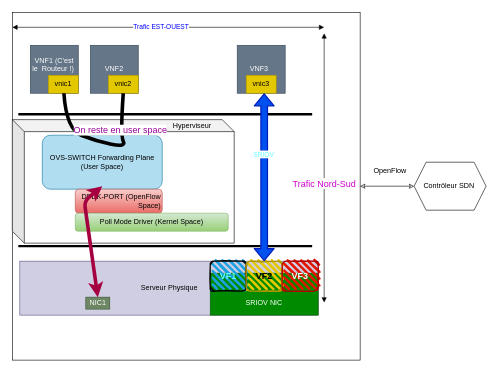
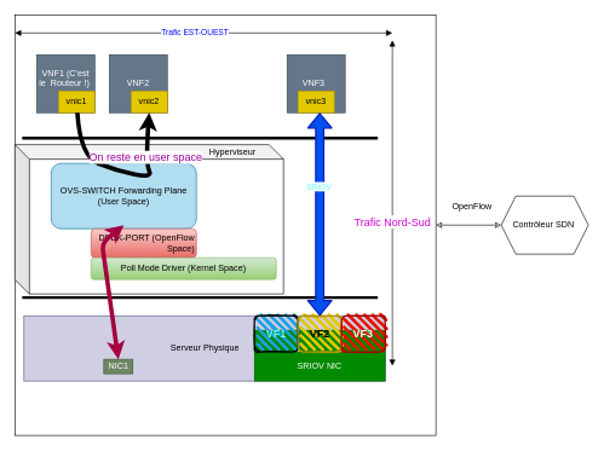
  <mxCell id="0" />
  <mxCell id="1" parent="0" />
  <mxCell id="2" value="" style="rounded=1;whiteSpace=wrap;html=1;fontColor=#000000;" parent="1" vertex="1"><mxGeometry x="50" y="225" width="370" height="170" as="geometry" /></mxCell>
  <mxCell id="3" value="Ca" style="rounded=0;whiteSpace=wrap;html=1;" parent="1" vertex="1"><mxGeometry x="20" y="20" width="580" height="580" as="geometry" /></mxCell>
  <mxCell id="4" value="VNF1 (C'est le&amp;nbsp; Routeur !)&amp;nbsp;&lt;br&gt;&lt;br&gt;" style="whiteSpace=wrap;html=1;aspect=fixed;fillColor=#647687;fontColor=#ffffff;strokeColor=#314354;" parent="1" vertex="1"><mxGeometry x="50" y="75" width="80" height="80" as="geometry" /></mxCell>
  <mxCell id="5" value="VNF3&amp;nbsp;&amp;nbsp;" style="whiteSpace=wrap;html=1;aspect=fixed;fillColor=#647687;fontColor=#ffffff;strokeColor=#314354;" parent="1" vertex="1"><mxGeometry x="395" y="75" width="80" height="80" as="geometry" /></mxCell>
  <mxCell id="6" value="VNF2" style="whiteSpace=wrap;html=1;aspect=fixed;fillColor=#647687;fontColor=#ffffff;strokeColor=#314354;" parent="1" vertex="1"><mxGeometry x="150" y="75" width="80" height="80" as="geometry" /></mxCell>
  <mxCell id="7" value="" style="line;strokeWidth=4;html=1;perimeter=backbonePerimeter;points=[];outlineConnect=0;" parent="1" vertex="1"><mxGeometry x="30" y="185" width="490" height="10" as="geometry" /></mxCell>
  <mxCell id="8" value="" style="line;strokeWidth=4;html=1;perimeter=backbonePerimeter;points=[];outlineConnect=0;" parent="1" vertex="1"><mxGeometry x="30" y="405" width="490" height="10" as="geometry" /></mxCell>
  <mxCell id="9" value="" style="shape=cube;whiteSpace=wrap;html=1;boundedLbl=1;backgroundOutline=1;darkOpacity=0.05;darkOpacity2=0.1;" parent="1" vertex="1"><mxGeometry x="20" y="199" width="370" height="206" as="geometry" /></mxCell>
  <mxCell id="10" value="vnic1" style="rounded=0;whiteSpace=wrap;html=1;fillColor=#e3c800;fontColor=#000000;strokeColor=#B09500;" parent="1" vertex="1"><mxGeometry x="80" y="125" width="50" height="30" as="geometry" /></mxCell>
  <mxCell id="11" value="" style="edgeStyle=none;html=1;endArrow=none;entryX=0.25;entryY=1;entryDx=0;entryDy=0;" parent="1" source="4" target="10" edge="1"><mxGeometry relative="1" as="geometry"><mxPoint x="112.857" y="155" as="sourcePoint" /><mxPoint x="184.286" y="155" as="targetPoint" /><Array as="points" /></mxGeometry></mxCell>
  <mxCell id="12" value="vnic2" style="rounded=0;whiteSpace=wrap;html=1;fillColor=#e3c800;fontColor=#000000;strokeColor=#B09500;" parent="1" vertex="1"><mxGeometry x="180" y="125" width="50" height="30" as="geometry" /></mxCell>
  <mxCell id="13" value="vnic3" style="rounded=0;whiteSpace=wrap;html=1;fillColor=#e3c800;fontColor=#000000;strokeColor=#B09500;" parent="1" vertex="1"><mxGeometry x="410" y="125" width="50" height="30" as="geometry" /></mxCell>
  <mxCell id="14" value="" style="endArrow=block;html=1;startArrow=block;startFill=1;endFill=1;" parent="1" edge="1"><mxGeometry width="50" height="50" relative="1" as="geometry"><mxPoint x="20" y="45" as="sourcePoint" /><mxPoint x="540" y="45" as="targetPoint" /></mxGeometry></mxCell>
  <mxCell id="15" value="Trafic EST-OUEST" style="edgeLabel;html=1;align=center;verticalAlign=middle;resizable=0;points=[];fontColor=#0000FF;" parent="14" vertex="1" connectable="0"><mxGeometry x="-0.049" y="2" relative="1" as="geometry"><mxPoint as="offset" /></mxGeometry></mxCell>
  <mxCell id="16" value="" style="edgeStyle=none;html=1;fontColor=#000000;startArrow=block;startFill=1;endArrow=classic;endFill=0;strokeWidth=6;" parent="1" source="17" target="2" edge="1"><mxGeometry relative="1" as="geometry" /></mxCell>
  <mxCell id="17" value="Hyperviseur&lt;br&gt;" style="text;html=1;strokeColor=none;fillColor=none;align=center;verticalAlign=middle;whiteSpace=wrap;rounded=0;" parent="1" vertex="1"><mxGeometry x="290" y="195" width="60" height="30" as="geometry" /></mxCell>
  <mxCell id="18" style="edgeStyle=none;html=1;entryX=1;entryY=0.5;entryDx=0;entryDy=0;startArrow=classic;startFill=0;endArrow=classic;endFill=0;" parent="1" source="19" target="3" edge="1"><mxGeometry relative="1" as="geometry" /></mxCell>
  <mxCell id="19" value="Contrôleur SDN&amp;nbsp;" style="shape=hexagon;perimeter=hexagonPerimeter2;whiteSpace=wrap;html=1;fixedSize=1;" parent="1" vertex="1"><mxGeometry x="690" y="270" width="120" height="80" as="geometry" /></mxCell>
  <mxCell id="20" value="&lt;font color=&quot;#000000&quot;&gt;Serveur Physique&lt;/font&gt;" style="rounded=0;whiteSpace=wrap;html=1;fillColor=#d0cee2;strokeColor=#56517e;" parent="1" vertex="1"><mxGeometry x="32.5" y="435" width="497.5" height="90" as="geometry" /></mxCell>
  <mxCell id="21" value="NIC1" style="rounded=0;whiteSpace=wrap;html=1;fillColor=#6d8764;fontColor=#ffffff;strokeColor=#3A5431;" parent="1" vertex="1"><mxGeometry x="142.5" y="495" width="40" height="20" as="geometry" /></mxCell>
  <mxCell id="22" value="&lt;br&gt;&lt;br&gt;SRIOV NIC" style="rounded=0;whiteSpace=wrap;html=1;fillColor=#008a00;fontColor=#ffffff;strokeColor=#005700;" parent="1" vertex="1"><mxGeometry x="350" y="455" width="180" height="70" as="geometry" /></mxCell>
  <mxCell id="23" value="OpenFlow" style="text;html=1;strokeColor=none;fillColor=none;align=center;verticalAlign=middle;whiteSpace=wrap;rounded=0;" parent="1" vertex="1"><mxGeometry x="620" y="270" width="60" height="30" as="geometry" /></mxCell>
  <mxCell id="24" value="OVS-SWITCH Forwarding Plane&lt;br&gt;(User Space)" style="rounded=1;whiteSpace=wrap;html=1;fillColor=#b1ddf0;strokeColor=#10739e;fontColor=#000000;" parent="1" vertex="1"><mxGeometry x="70" y="225" width="200" height="90" as="geometry" /></mxCell>
  <mxCell id="25" value="DPDK-PORT (OpenFlow Space)" style="rounded=1;whiteSpace=wrap;html=1;fillColor=#f8cecc;gradientColor=#ea6b66;strokeColor=#b85450;fontColor=#000000;align=right;" parent="1" vertex="1"><mxGeometry x="125" y="315" width="145" height="40" as="geometry" /></mxCell>
  <mxCell id="26" value="Poll Mode Driver (Kernel Space)" style="rounded=1;whiteSpace=wrap;html=1;fillColor=#d5e8d4;gradientColor=#97d077;strokeColor=#82b366;fontColor=#000000;" parent="1" vertex="1"><mxGeometry x="125" y="355" width="255" height="30" as="geometry" /></mxCell>
  <mxCell id="27" value="" style="endArrow=classic;startArrow=classic;html=1;fontColor=#000000;exitX=0.5;exitY=0;exitDx=0;exitDy=0;fillColor=#d80073;strokeColor=#A50040;strokeWidth=6;" parent="1" source="21" edge="1"><mxGeometry width="50" height="50" relative="1" as="geometry"><mxPoint x="120" y="360" as="sourcePoint" /><mxPoint x="170" y="310" as="targetPoint" /><Array as="points"><mxPoint x="140" y="335" /></Array></mxGeometry></mxCell>
- <mxCell id="28" value="" style="curved=1;endArrow=none;html=1;fontColor=#66FFFF;strokeWidth=6;entryX=0.5;entryY=1;entryDx=0;entryDy=0;" parent="1" source="10" target="12" edge="1"><mxGeometry width="50" height="50" relative="1" as="geometry"><mxPoint x="200" y="275" as="sourcePoint" /><mxPoint x="250" y="225" as="targetPoint" /><Array as="points"><mxPoint x="110" y="215" /><mxPoint x="160" y="235" /><mxPoint x="210" y="245" /><mxPoint x="200" y="225" /></Array></mxGeometry></mxCell>
+ <mxCell id="28" value="" style="curved=1;endArrow=classic;html=1;fontColor=#66FFFF;strokeWidth=6;entryX=0.5;entryY=1;entryDx=0;entryDy=0;" parent="1" source="10" target="12" edge="1"><mxGeometry width="50" height="50" relative="1" as="geometry"><mxPoint x="200" y="275" as="sourcePoint" /><mxPoint x="250" y="225" as="targetPoint" /><Array as="points"><mxPoint x="110" y="215" /><mxPoint x="160" y="235" /><mxPoint x="210" y="245" /><mxPoint x="200" y="225" /></Array></mxGeometry></mxCell>
  <mxCell id="29" value="&lt;font color=&quot;#990099&quot;&gt;On reste en user space&lt;/font&gt;" style="edgeLabel;html=1;align=center;verticalAlign=middle;resizable=0;points=[];fontSize=15;fontColor=#000000;" parent="28" vertex="1" connectable="0"><mxGeometry x="0.527" y="1" relative="1" as="geometry"><mxPoint as="offset" /></mxGeometry></mxCell>
  <mxCell id="30" value="VF1" style="rounded=1;whiteSpace=wrap;html=1;strokeWidth=2;fillWeight=4;hachureGap=8;hachureAngle=45;fillColor=#1ba1e2;sketch=1;fontColor=#66FFFF;fontSize=15;fontStyle=1" parent="1" vertex="1"><mxGeometry x="350" y="435" width="60" height="50" as="geometry" /></mxCell>
  <mxCell id="31" value="&lt;font style=&quot;font-size: 15px&quot;&gt;&lt;b&gt;VF2&lt;/b&gt;&lt;/font&gt;" style="rounded=1;whiteSpace=wrap;html=1;strokeWidth=2;fillWeight=4;hachureGap=8;hachureAngle=45;fillColor=#e3c800;sketch=1;fontColor=#000000;strokeColor=#B09500;" parent="1" vertex="1"><mxGeometry x="410" y="435" width="60" height="50" as="geometry" /></mxCell>
  <mxCell id="32" value="VF3" style="rounded=1;whiteSpace=wrap;html=1;strokeWidth=2;fillWeight=4;hachureGap=8;hachureAngle=45;fillColor=#e51400;sketch=1;fontColor=#ffffff;strokeColor=#B20000;fontSize=15;fontStyle=1" parent="1" vertex="1"><mxGeometry x="470" y="435" width="60" height="50" as="geometry" /></mxCell>
  <mxCell id="33" value="" style="shape=flexArrow;endArrow=classic;startArrow=classic;html=1;fontColor=#66FFFF;strokeWidth=2;exitX=0.5;exitY=0;exitDx=0;exitDy=0;fillColor=#0050ef;strokeColor=#001DBC;" parent="1" source="31" edge="1"><mxGeometry width="100" height="100" relative="1" as="geometry"><mxPoint x="260" y="325" as="sourcePoint" /><mxPoint x="440" y="155" as="targetPoint" /></mxGeometry></mxCell>
  <mxCell id="34" value="SRIOV" style="edgeLabel;html=1;align=center;verticalAlign=middle;resizable=0;points=[];fontColor=#66FFFF;" parent="33" vertex="1" connectable="0"><mxGeometry x="0.28" y="2" relative="1" as="geometry"><mxPoint as="offset" /></mxGeometry></mxCell>
  <mxCell id="35" value="" style="endArrow=block;html=1;startArrow=block;startFill=1;endFill=1;" parent="1" edge="1"><mxGeometry width="50" height="50" relative="1" as="geometry"><mxPoint x="540" y="504" as="sourcePoint" /><mxPoint x="540" y="55" as="targetPoint" /></mxGeometry></mxCell>
  <mxCell id="36" value="Trafic Nord-Sud" style="edgeLabel;html=1;align=center;verticalAlign=middle;resizable=0;points=[];fontSize=15;fontColor=#CC00CC;" parent="35" vertex="1" connectable="0"><mxGeometry x="-0.108" y="1" relative="1" as="geometry"><mxPoint as="offset" /></mxGeometry></mxCell>
